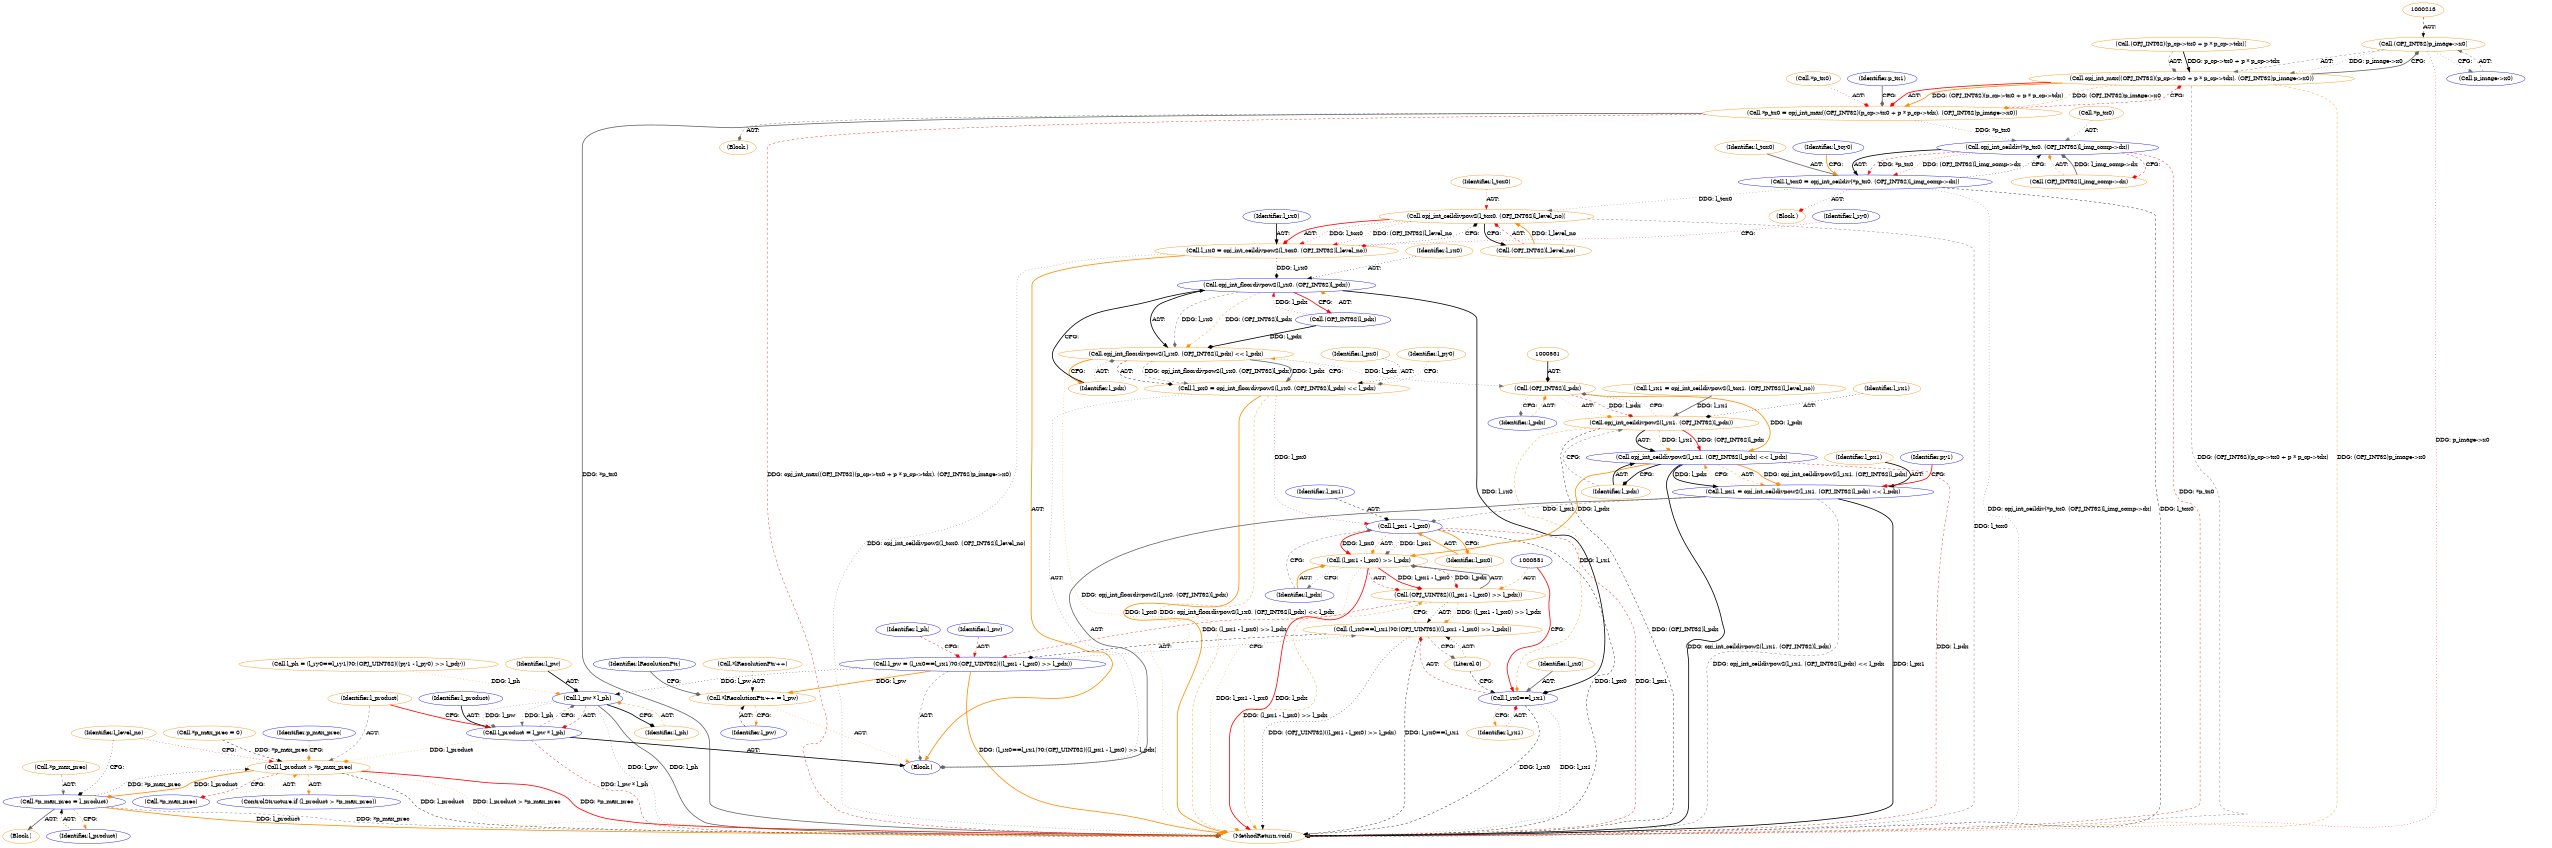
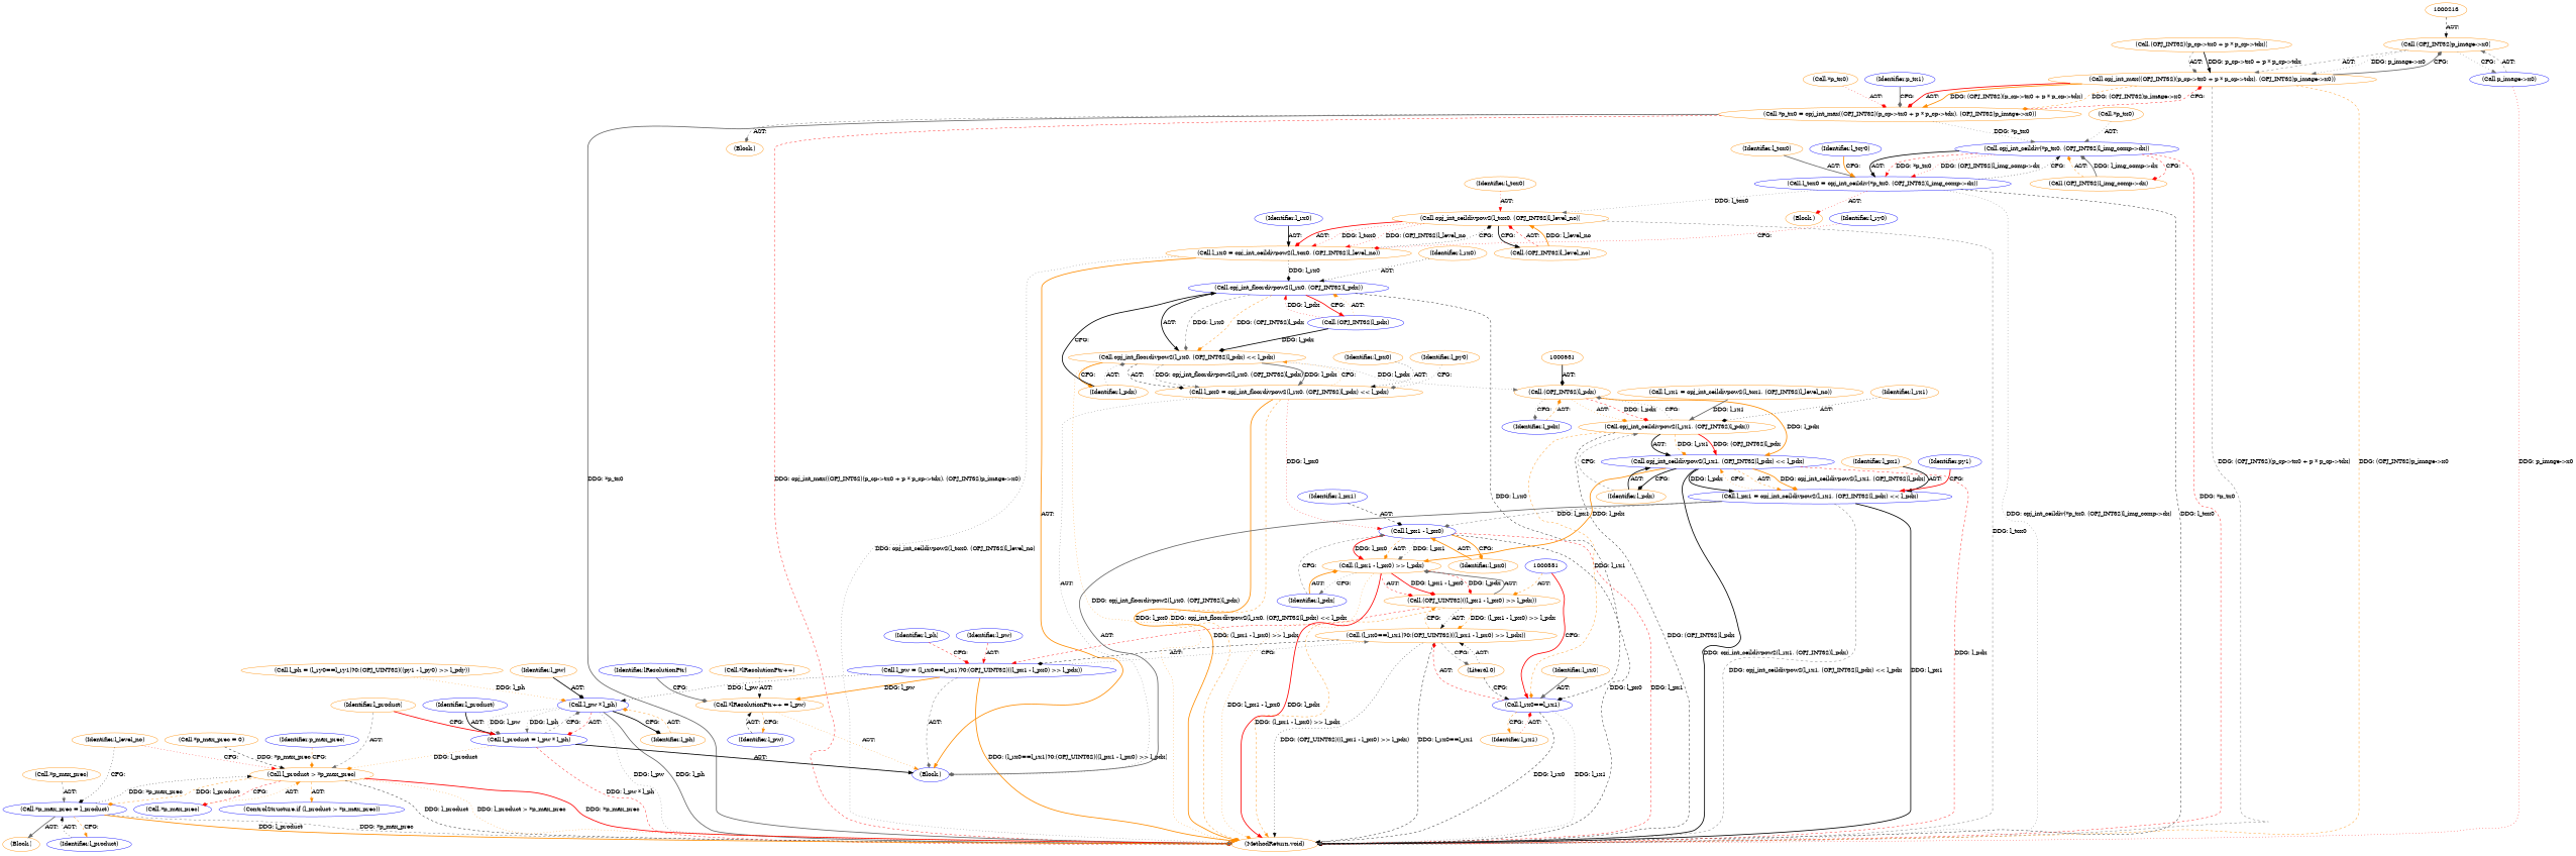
  digraph {
    node [color=darkorange]
    edge [arrowhead=normal color=gray40 style=dashed]
    n1 [label="(Call,(OPJ_INT32)p_image->x0)"]
    n2 [label="(Call,opj_int_max((OPJ_INT32)(p_cp->tx0 + p * p_cp->tdx), (OPJ_INT32)p_image->x0))"]
    n3 [label="(MethodReturn,void)"]
    n4 [color=blue label="(Call,p_image->x0)"]
    n5 [label="(Call,*p_tx0 = opj_int_max((OPJ_INT32)(p_cp->tx0 + p * p_cp->tdx), (OPJ_INT32)p_image->x0))"]
    n6 [color=blue label="(Call,opj_int_ceildiv(*p_tx0, (OPJ_INT32)l_img_comp->dx))"]
    n7 [label="(Block,)"]
    n8 [color=blue label="(Call,l_tcx0 = opj_int_ceildiv(*p_tx0, (OPJ_INT32)l_img_comp->dx))"]
    n9 [label="(Call,(OPJ_INT32)l_img_comp->dx)"]
    n10 [label="(Call,opj_int_ceildivpow2(l_tcx0, (OPJ_INT32)l_level_no))"]
    n11 [label="(Block,)"]
    n12 [label="(Call,l_rx0 = opj_int_ceildivpow2(l_tcx0, (OPJ_INT32)l_level_no))"]
    n13 [label="(Call,(OPJ_INT32)l_level_no)"]
    n14 [color=blue label="(Call,opj_int_floordivpow2(l_rx0, (OPJ_INT32)l_pdx))"]
    n15 [color=blue label="(Block,)"]
    n16 [label="(Call,opj_int_floordivpow2(l_rx0, (OPJ_INT32)l_pdx) << l_pdx)"]
    n17 [color=blue label="(Call,l_rx0==l_rx1)"]
    n18 [color=blue label="(Call,(OPJ_INT32)l_pdx)"]
    n19 [label="(Call,l_px0 = opj_int_floordivpow2(l_rx0, (OPJ_INT32)l_pdx) << l_pdx)"]
    n20 [label="(Call,(OPJ_INT32)l_pdx)"]
    n21 [label="(Identifier,l_pdx)"]
    n22 [label="(Call,(l_rx0==l_rx1)?0:(OPJ_UINT32)((l_px1 - l_px0) >> l_pdx))"]
    n23 [label="(Identifier,l_rx1)"]
    n24 [color=blue label="(Call,l_px1 - l_px0)"]
    n25 [label="(Call,opj_int_ceildivpow2(l_rx1, (OPJ_INT32)l_pdx))"]
    n26 [color=blue label="(Call,opj_int_ceildivpow2(l_rx1, (OPJ_INT32)l_pdx) << l_pdx)"]
    n27 [color=blue label="(Identifier,l_pdx)"]
    n28 [label="(Call,(l_px1 - l_px0) >> l_pdx)"]
    n29 [label="(Identifier,l_px0)"]
    n30 [label="(Call,(OPJ_UINT32)((l_px1 - l_px0) >> l_pdx))"]
    n31 [color=blue label="(Identifier,l_pdx)"]
    n32 [color=blue label="(Call,l_pw = (l_rx0==l_rx1)?0:(OPJ_UINT32)((l_px1 - l_px0) >> l_pdx))"]
    n33 [label="(Call,*lResolutionPtr++ = l_pw)"]
    n34 [color=blue label="(Call,l_pw * l_ph)"]
    n35 [label="(Literal,0)"]
    n36 [color=blue label="(Identifier,l_pw)"]
    n37 [color=blue label="(Call,l_product = l_pw * l_ph)"]
    n38 [label="(Identifier,l_ph)"]
    n39 [label="(Call,l_product > *p_max_prec)"]
    n40 [color=blue label="(Call,*p_max_prec = l_product)"]
    n41 [color=blue label="(Call,*p_max_prec)"]
    n42 [color=blue label="(ControlStructure,if (l_product > *p_max_prec))"]
    n43 [label="(Block,)"]
    n44 [color=blue label="(Identifier,l_product)"]
    n45 [color=blue label="(Call,l_px1 = opj_int_ceildivpow2(l_rx1, (OPJ_INT32)l_pdx) << l_pdx)"]
    n46 [label="(Identifier,l_pdx)"]
    n47 [label="(Call,*p_tx0)"]
    n48 [color=blue label="(Identifier,l_product)"]
    n49 [color=blue label="(Identifier,l_ph)"]
    n50 [label="(Identifier,l_pw)"]
    n51 [color=blue label="(Identifier,l_px1)"]
    n52 [color=blue label="(Identifier,l_pw)"]
    n53 [label="(Identifier,l_tcx0)"]
    n54 [label="(Identifier,l_px1)"]
    n55 [label="(Call,*p_max_prec)"]
    n56 [label="(Identifier,l_px0)"]
    n57 [label="(Call,*p_max_prec = 0)"]
    n58 [color=blue label="(Identifier,p_tx1)"]
    n59 [label="(Identifier,l_rx1)"]
    n60 [color=blue label="(Identifier,lResolutionPtr)"]
    n61 [label="(Call,l_rx1 = opj_int_ceildivpow2(l_tcx1, (OPJ_INT32)l_level_no))"]
    n62 [label="(Identifier,l_level_no)"]
    n63 [label="(Call,l_ph = (l_ry0==l_ry1)?0:(OPJ_UINT32)((py1 - l_py0) >> l_pdy))"]
    n64 [label="(Identifier,l_tcx0)"]
    n65 [label="(Identifier,l_rx0)"]
    n66 [label="(Call,(OPJ_INT32)(p_cp->tx0 + p * p_cp->tdx))"]
    n67 [label="(Call,*lResolutionPtr++)"]
    n68 [label="(Identifier,l_py0)"]
    n69 [label="(Call,*p_tx0)"]
    n70 [label="(Identifier,l_product)"]
    n71 [label="(Identifier,l_rx0)"]
    n72 [color=blue label="(Identifier,p_max_prec)"]
    n73 [color=blue label="(Identifier,l_tcy0)"]
    n74 [color=blue label="(Identifier,l_ry0)"]
    n75 [color=blue label="(Identifier,py1)"]
    n76 [color=blue label="(Identifier,l_rx0)"]
    1000213
    1000551 [color=blue]
    1000531
    n1 -> n2 [label="AST: "]
    n1 -> n2 [label="DDG: p_image->x0" style=dotted]
-   n1 -> n3 [arrowhead=diamond color=red label="DDG: p_image->x0" style=dotted]
+   n4 -> n3 [arrowhead=diamond color=red label="DDG: p_image->x0" style=dotted]
    n1 -> n4 [label="CFG: " style=dotted]
    n2 -> n1 [arrowhead=diamond label="CFG: " style=bold]
    n2 -> n3 [label="DDG: (OPJ_INT32)(p_cp->tx0 + p * p_cp->tdx)"]
    n2 -> n3 [color=darkorange label="DDG: (OPJ_INT32)p_image->x0"]
    n2 -> n5 [arrowhead=diamond color=red label="AST: " style=bold]
    n2 -> n5 [color=darkorange label="DDG: (OPJ_INT32)(p_cp->tx0 + p * p_cp->tdx)" style=bold]
    n2 -> n5 [arrowhead=diamond color=darkorange label="DDG: (OPJ_INT32)p_image->x0"]
    n4 -> n1 [label="AST: "]
    n5 -> n2 [arrowhead=diamond color=red label="CFG: "]
    n5 -> n3 [color=red label="DDG: opj_int_max((OPJ_INT32)(p_cp->tx0 + p * p_cp->tdx), (OPJ_INT32)p_image->x0)"]
    n5 -> n3 [arrowhead=diamond label="DDG: *p_tx0" style=bold]
    n5 -> n6 [label="DDG: *p_tx0" style=dotted]
    n5 -> n7 [arrowhead=diamond label="AST: "]
    n6 -> n3 [arrowhead=diamond color=red label="DDG: *p_tx0"]
    n6 -> n8 [color=black label="AST: " style=bold]
    n6 -> n8 [color=red label="DDG: *p_tx0"]
    n6 -> n8 [color=red label="DDG: (OPJ_INT32)l_img_comp->dx" style=dotted]
    n6 -> n9 [arrowhead=diamond color=red label="CFG: "]
    n8 -> n3 [label="DDG: opj_int_ceildiv(*p_tx0, (OPJ_INT32)l_img_comp->dx)" style=dotted]
    n8 -> n3 [arrowhead=diamond color=black label="DDG: l_tcx0"]
    n8 -> n6 [color=black label="CFG: " style=dotted]
    n8 -> n10 [label="DDG: l_tcx0" style=dotted]
    n8 -> n11 [arrowhead=diamond color=red label="AST: " style=dotted]
    n9 -> n6 [arrowhead=diamond color=darkorange label="AST: "]
    n9 -> n6 [arrowhead=diamond label="DDG: l_img_comp->dx" style=bold]
    n10 -> n3 [arrowhead=diamond label="DDG: l_tcx0"]
    n10 -> n12 [arrowhead=diamond color=red label="AST: " style=bold]
    n10 -> n12 [color=red label="DDG: l_tcx0" style=dotted]
    n10 -> n12 [color=red label="DDG: (OPJ_INT32)l_level_no" style=dotted]
    n10 -> n13 [color=black label="CFG: " style=bold]
    n12 -> n3 [label="DDG: opj_int_ceildivpow2(l_tcx0, (OPJ_INT32)l_level_no)" style=dotted]
    n12 -> n10 [arrowhead=diamond color=black label="CFG: " style=dotted]
    n12 -> n14 [arrowhead=diamond color=black label="DDG: l_rx0" style=dotted]
    n12 -> n15 [color=darkorange label="AST: " style=bold]
    n13 -> n10 [arrowhead=diamond color=red label="AST: "]
    n13 -> n10 [color=darkorange label="DDG: l_level_no" style=bold]
    n14 -> n16 [color=black label="AST: " style=bold]
    n14 -> n16 [arrowhead=diamond label="DDG: l_rx0"]
    n14 -> n16 [arrowhead=diamond color=darkorange label="DDG: (OPJ_INT32)l_pdx"]
-   n14 -> n17 [arrowhead=diamond color=black label="DDG: l_rx0" style=bold]
+   n14 -> n17 [arrowhead=diamond color=black label="DDG: l_rx0"]
    n14 -> n18 [color=red label="CFG: " style=bold]
    n16 -> n3 [arrowhead=diamond color=darkorange label="DDG: opj_int_floordivpow2(l_rx0, (OPJ_INT32)l_pdx)" style=dotted]
    n16 -> n19 [arrowhead=diamond color=black label="AST: "]
    n16 -> n19 [label="DDG: opj_int_floordivpow2(l_rx0, (OPJ_INT32)l_pdx)"]
    n16 -> n19 [label="DDG: l_pdx" style=bold]
    n16 -> n20 [label="DDG: l_pdx" style=dotted]
    n16 -> n21 [arrowhead=diamond color=darkorange label="CFG: " style=bold]
    n17 -> n3 [arrowhead=diamond label="DDG: l_rx1" style=dotted]
    n17 -> n3 [color=black label="DDG: l_rx0"]
    n17 -> n22 [arrowhead=diamond color=red label="AST: "]
    n17 -> n23 [color=darkorange label="CFG: "]
    n18 -> n14 [arrowhead=diamond color=darkorange label="AST: " style=dotted]
    n18 -> n14 [color=red label="DDG: l_pdx" style=dotted]
    n18 -> n16 [arrowhead=diamond color=black label="DDG: l_pdx" style=bold]
    n19 -> n3 [arrowhead=diamond color=darkorange label="DDG: opj_int_floordivpow2(l_rx0, (OPJ_INT32)l_pdx) << l_pdx"]
    n19 -> n3 [arrowhead=diamond color=darkorange label="DDG: l_px0" style=bold]
    n19 -> n15 [label="AST: " style=dotted]
    n19 -> n16 [color=darkorange label="CFG: " style=dotted]
    n19 -> n24 [color=red label="DDG: l_px0" style=dotted]
    n20 -> n25 [arrowhead=diamond color=darkorange label="AST: " style=dotted]
    n20 -> n25 [arrowhead=diamond color=red label="DDG: l_pdx"]
    n20 -> n26 [color=darkorange label="DDG: l_pdx" style=bold]
    n20 -> n27 [arrowhead=diamond label="CFG: " style=dotted]
    n21 -> n14 [color=black label="CFG: " style=bold]
    n21 -> n16 [arrowhead=diamond label="AST: " style=dotted]
    n22 -> n3 [color=black label="DDG: (OPJ_UINT32)((l_px1 - l_px0) >> l_pdx)" style=dotted]
    n22 -> n3 [color=black label="DDG: l_rx0==l_rx1"]
    n22 -> n30 [color=darkorange label="CFG: "]
    n22 -> n32 [arrowhead=diamond color=black label="AST: "]
    n22 -> n35 [arrowhead=diamond label="CFG: "]
    n23 -> n17 [arrowhead=diamond color=red label="AST: " style=dotted]
    n24 -> n3 [color=red label="DDG: l_px1"]
    n24 -> n3 [color=black label="DDG: l_px0"]
    n24 -> n28 [arrowhead=diamond color=darkorange label="AST: "]
    n24 -> n28 [arrowhead=diamond label="DDG: l_px1" style=dotted]
    n24 -> n28 [color=red label="DDG: l_px0" style=bold]
    n24 -> n29 [arrowhead=diamond color=darkorange label="CFG: " style=bold]
    n25 -> n3 [color=black label="DDG: (OPJ_INT32)l_pdx"]
    n25 -> n17 [arrowhead=diamond color=darkorange label="DDG: l_rx1"]
    n25 -> n20 [arrowhead=diamond label="CFG: " style=dotted]
    n25 -> n26 [color=black label="AST: " style=bold]
    n25 -> n26 [arrowhead=diamond color=darkorange label="DDG: l_rx1"]
    n25 -> n26 [color=red label="DDG: (OPJ_INT32)l_pdx" style=bold]
    n26 -> n3 [color=red label="DDG: l_pdx"]
    n26 -> n3 [arrowhead=diamond color=black label="DDG: opj_int_ceildivpow2(l_rx1, (OPJ_INT32)l_pdx)" style=bold]
    n26 -> n28 [color=darkorange label="DDG: l_pdx" style=bold]
    n26 -> n45 [color=darkorange label="AST: "]
    n26 -> n45 [arrowhead=diamond color=darkorange label="DDG: opj_int_ceildivpow2(l_rx1, (OPJ_INT32)l_pdx)" style=bold]
    n26 -> n45 [color=black label="DDG: l_pdx" style=bold]
    n26 -> n46 [arrowhead=diamond color=black label="CFG: " style=bold]
    n27 -> n20 [arrowhead=diamond color=darkorange label="AST: "]
    n28 -> n3 [arrowhead=diamond color=darkorange label="DDG: l_px1 - l_px0" style=dotted]
    n28 -> n3 [color=red label="DDG: l_pdx" style=bold]
    n28 -> n30 [arrowhead=diamond color=red label="AST: "]
    n28 -> n30 [arrowhead=diamond color=red label="DDG: l_px1 - l_px0" style=bold]
    n28 -> n30 [arrowhead=diamond color=red label="DDG: l_pdx"]
    n28 -> n31 [label="CFG: " style=dotted]
    n29 -> n24 [color=darkorange label="AST: " style=bold]
    n30 -> n3 [color=darkorange label="DDG: (l_px1 - l_px0) >> l_pdx"]
    n30 -> n22 [color=black label="AST: " style=dotted]
    n30 -> n22 [arrowhead=diamond color=darkorange label="DDG: (l_px1 - l_px0) >> l_pdx"]
    n30 -> n28 [arrowhead=diamond label="AST: " style=bold]
    n30 -> n32 [color=red label="DDG: (l_px1 - l_px0) >> l_pdx"]
    n31 -> n24 [arrowhead=diamond label="CFG: "]
    n31 -> n28 [arrowhead=diamond color=darkorange label="AST: " style=bold]
    n32 -> n3 [arrowhead=diamond color=darkorange label="DDG: (l_rx0==l_rx1)?0:(OPJ_UINT32)((l_px1 - l_px0) >> l_pdx)" style=bold]
    n32 -> n15 [arrowhead=diamond label="AST: "]
    n32 -> n22 [label="CFG: " style=dotted]
    n32 -> n33 [color=darkorange label="DDG: l_pw" style=bold]
    n32 -> n34 [color=black label="DDG: l_pw" style=dotted]
    n33 -> n15 [color=darkorange label="AST: " style=dotted]
    n33 -> n36 [color=darkorange label="CFG: "]
    n34 -> n3 [arrowhead=diamond label="DDG: l_pw" style=dotted]
    n34 -> n3 [arrowhead=diamond label="DDG: l_ph" style=bold]
    n34 -> n37 [arrowhead=diamond color=red label="AST: "]
    n34 -> n37 [arrowhead=diamond label="DDG: l_pw" style=dotted]
    n34 -> n37 [label="DDG: l_ph" style=dotted]
    n34 -> n38 [arrowhead=diamond color=black label="CFG: " style=bold]
    n35 -> n17 [color=black label="CFG: "]
    n35 -> n22 [color=black label="AST: " style=dotted]
    n36 -> n33 [color=black label="AST: "]
    n37 -> n3 [arrowhead=diamond color=red label="DDG: l_pw * l_ph"]
    n37 -> n15 [color=black label="AST: " style=bold]
    n37 -> n34 [arrowhead=diamond label="CFG: "]
    n37 -> n39 [arrowhead=diamond color=darkorange label="DDG: l_product" style=dotted]
    n38 -> n34 [arrowhead=diamond color=darkorange label="AST: "]
    n39 -> n3 [arrowhead=diamond color=red label="DDG: *p_max_prec" style=bold]
    n39 -> n3 [color=black label="DDG: l_product"]
    n39 -> n3 [arrowhead=diamond color=darkorange label="DDG: l_product > *p_max_prec" style=dotted]
-   n39 -> n40 [arrowhead=diamond color=darkorange label="DDG: l_product" style=bold]
+   n39 -> n40 [arrowhead=diamond color=darkorange label="DDG: l_product"]
    n39 -> n41 [arrowhead=diamond color=red label="CFG: "]
    n39 -> n42 [color=darkorange label="AST: "]
    n40 -> n3 [color=darkorange label="DDG: l_product" style=bold]
    n40 -> n3 [label="DDG: *p_max_prec"]
    n40 -> n39 [color=black label="DDG: *p_max_prec" style=dotted]
    n40 -> n43 [label="AST: " style=bold]
    n40 -> n44 [color=darkorange label="CFG: "]
    n41 -> n39 [color=darkorange label="AST: " style=dotted]
    n44 -> n40 [color=black label="AST: " style=dotted]
    n45 -> n3 [arrowhead=diamond color=black label="DDG: l_px1" style=bold]
    n45 -> n3 [label="DDG: opj_int_ceildivpow2(l_rx1, (OPJ_INT32)l_pdx) << l_pdx"]
    n45 -> n15 [arrowhead=diamond label="AST: " style=bold]
    n45 -> n24 [arrowhead=diamond label="DDG: l_px1"]
    n45 -> n26 [color=darkorange label="CFG: " style=dotted]
    n46 -> n25 [label="CFG: "]
    n46 -> n26 [color=black label="AST: " style=bold]
    n47 -> n5 [arrowhead=diamond color=red label="AST: " style=dotted]
    n48 -> n37 [color=black label="AST: " style=bold]
    n49 -> n32 [arrowhead=diamond color=red label="CFG: "]
    n50 -> n34 [arrowhead=diamond color=black label="AST: " style=bold]
    n51 -> n24 [arrowhead=diamond color=black label="AST: "]
    n52 -> n32 [color=red label="AST: "]
    n53 -> n8 [label="AST: " style=bold]
    n54 -> n45 [color=black label="AST: " style=bold]
    n55 -> n40 [label="AST: "]
    n56 -> n19 [color=black label="AST: " style=dotted]
    n57 -> n39 [color=black label="DDG: *p_max_prec"]
    n58 -> n5 [arrowhead=diamond label="CFG: " style=bold]
    n59 -> n25 [arrowhead=diamond color=black label="AST: " style=dotted]
    n60 -> n33 [arrowhead=diamond label="CFG: " style=bold]
    n61 -> n25 [label="DDG: l_rx1" style=bold]
    n62 -> n39 [color=red label="CFG: " style=dotted]
    n62 -> n40 [arrowhead=diamond color=black label="CFG: " style=dotted]
    n63 -> n34 [arrowhead=diamond color=darkorange label="DDG: l_ph" style=dotted]
    n64 -> n10 [color=red label="AST: " style=dotted]
    n65 -> n17 [label="AST: " style=bold]
    n66 -> n2 [arrowhead=diamond label="AST: "]
    n66 -> n2 [color=black label="DDG: p_cp->tx0 + p * p_cp->tdx" style=bold]
    n67 -> n33 [color=black label="AST: " style=dotted]
    n68 -> n19 [arrowhead=diamond label="CFG: " style=dotted]
    n69 -> n6 [label="AST: " style=dotted]
    n70 -> n37 [color=red label="CFG: " style=bold]
    n70 -> n39 [label="AST: "]
    n71 -> n14 [color=black label="AST: " style=dotted]
    n72 -> n39 [arrowhead=diamond color=darkorange label="CFG: "]
    n73 -> n8 [color=darkorange label="CFG: " style=bold]
    n74 -> n12 [arrowhead=diamond color=red label="CFG: " style=dotted]
    n75 -> n45 [color=red label="CFG: " style=bold]
    n76 -> n12 [color=black label="AST: " style=bold]
    1000213 -> n1 [color=black label="AST: "]
    1000551 -> n17 [color=red label="CFG: " style=bold]
    1000551 -> n30 [arrowhead=diamond color=darkorange label="AST: "]
    1000531 -> n20 [arrowhead=diamond color=black label="AST: " style=bold]
  }
